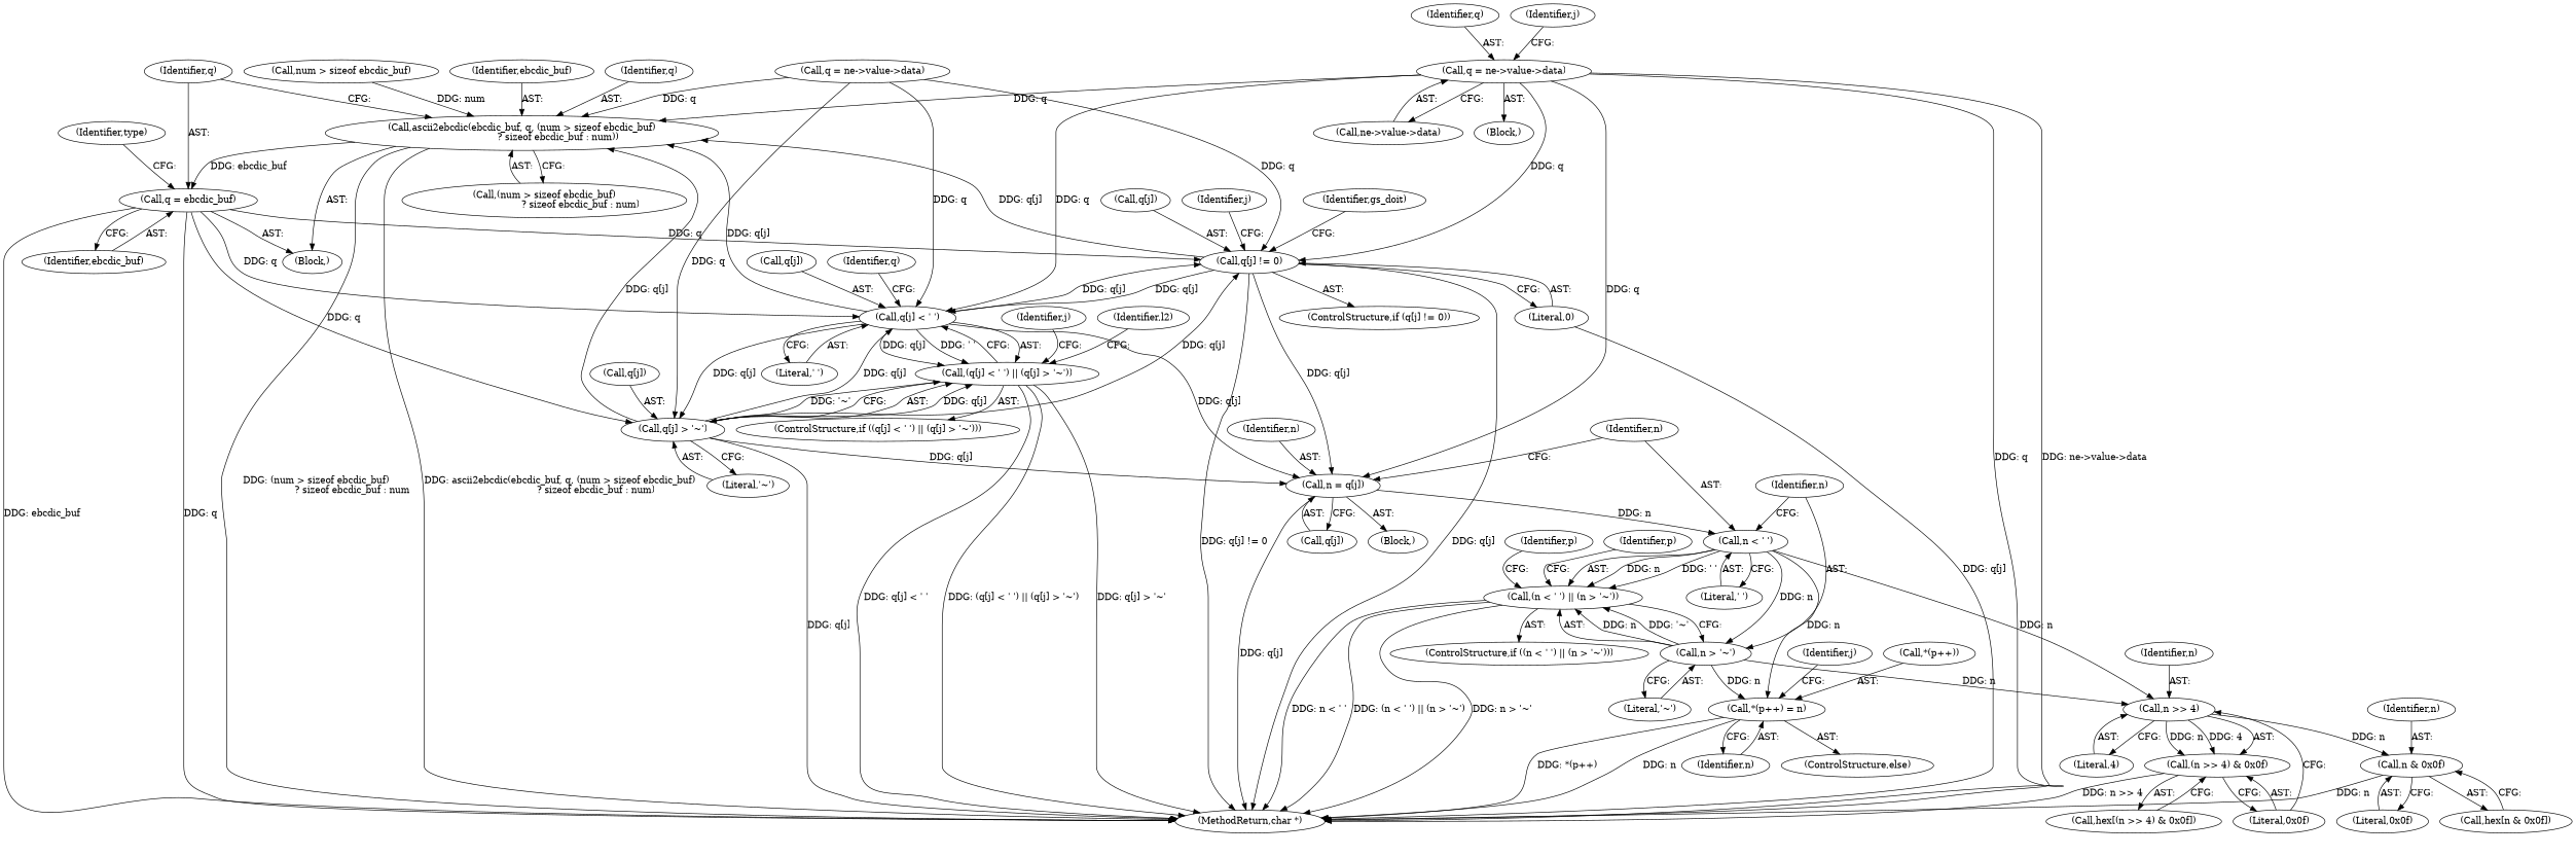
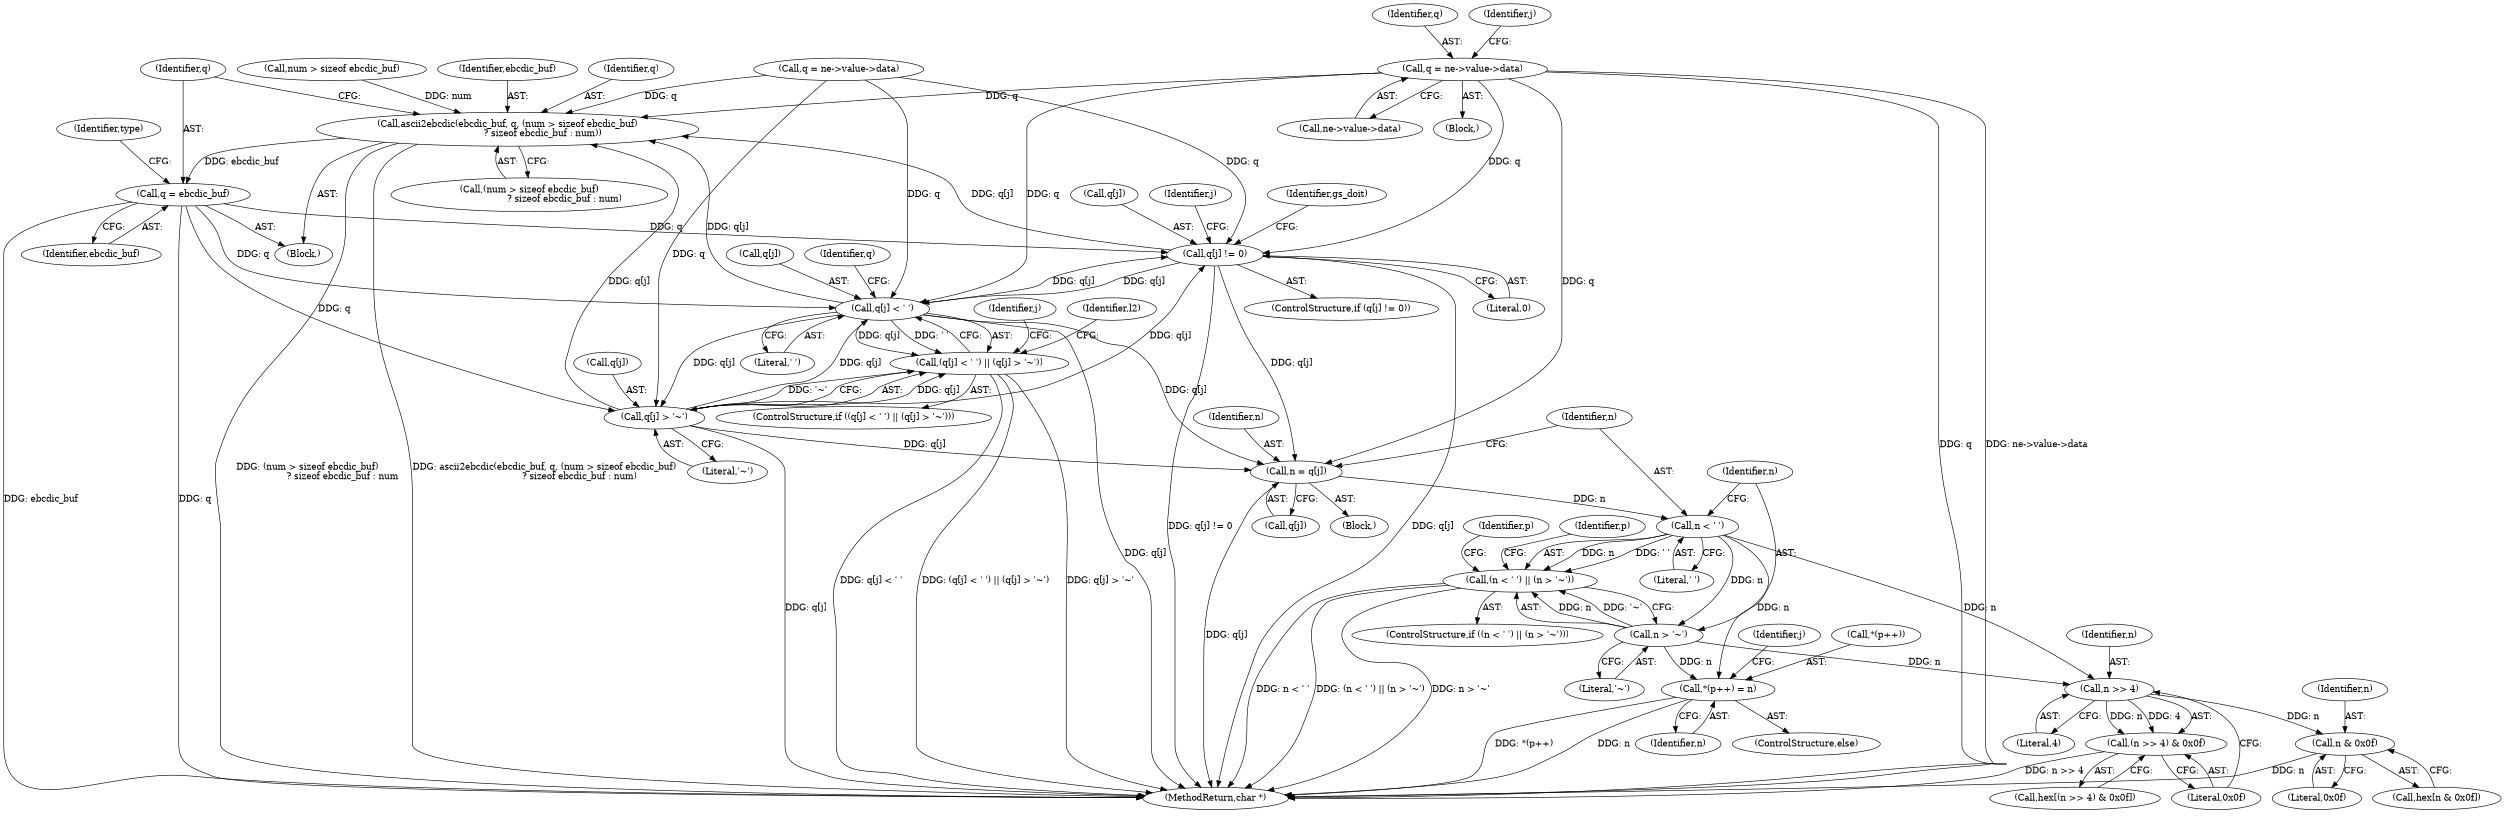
  digraph {
    n1 [label="(Call,q = ne->value->data)"]
    n2 [label="(Call,ascii2ebcdic(ebcdic_buf, q, (num > sizeof ebcdic_buf)\n                         ? sizeof ebcdic_buf : num))"]
    n3 [label="(Call,q[j] != 0)"]
    n4 [label="(Call,q[j] < ' ')"]
    n5 [label="(Call,n = q[j])"]
    n6 [label="(MethodReturn,char *)"]
    n7 [label="(Call,ne->value->data)"]
    n8 [label="(Block,)"]
    n9 [label="(Call,q = ebcdic_buf)"]
    n10 [label="(Block,)"]
    n11 [label="(Call,(num > sizeof ebcdic_buf)\n                         ? sizeof ebcdic_buf : num)"]
    n12 [label="(Literal,0)"]
    n13 [label="(ControlStructure,if (q[j] != 0))"]
    n14 [label="(Call,q[j] > '~')"]
    n15 [label="(Call,(q[j] < ' ') || (q[j] > '~'))"]
    n16 [label="(Literal,' ')"]
    n17 [label="(Call,n < ' ')"]
    n18 [label="(Call,q[j])"]
    n19 [label="(Block,)"]
    n20 [label="(Identifier,ebcdic_buf)"]
    n21 [label="(Literal,'~')"]
    n22 [label="(ControlStructure,if ((q[j] < ' ') || (q[j] > '~')))"]
    n23 [label="(Call,(n < ' ') || (n > '~'))"]
    n24 [label="(Call,n > '~')"]
    n25 [label="(Call,n >> 4)"]
    n26 [label="(Call,*(p++) = n)"]
    n27 [label="(Literal,' ')"]
    n28 [label="(ControlStructure,if ((n < ' ') || (n > '~')))"]
    n29 [label="(Literal,'~')"]
    n30 [label="(Call,(n >> 4) & 0x0f)"]
    n31 [label="(Call,n & 0x0f)"]
    n32 [label="(Literal,4)"]
    n33 [label="(Identifier,n)"]
    n34 [label="(ControlStructure,else)"]
    n35 [label="(Call,hex[(n >> 4) & 0x0f])"]
    n36 [label="(Literal,0x0f)"]
    n37 [label="(Call,hex[n & 0x0f])"]
    n38 [label="(Literal,0x0f)"]
    n39 [label="(Identifier,q)"]
    n40 [label="(Identifier,q)"]
    n41 [label="(Identifier,n)"]
    n42 [label="(Identifier,p)"]
    n43 [label="(Identifier,q)"]
    n44 [label="(Identifier,n)"]
    n45 [label="(Identifier,n)"]
    n46 [label="(Identifier,j)"]
    n47 [label="(Call,q[j])"]
    n48 [label="(Identifier,type)"]
    n49 [label="(Identifier,j)"]
    n50 [label="(Call,q[j])"]
    n51 [label="(Identifier,n)"]
    n52 [label="(Identifier,j)"]
    n53 [label="(Identifier,j)"]
    n54 [label="(Identifier,p)"]
    n55 [label="(Call,q = ne->value->data)"]
    n56 [label="(Identifier,q)"]
    n57 [label="(Call,num > sizeof ebcdic_buf)"]
    n58 [label="(Identifier,ebcdic_buf)"]
    n59 [label="(Identifier,l2)"]
    n60 [label="(Call,q[j])"]
    n61 [label="(Call,*(p++))"]
    n62 [label="(Identifier,n)"]
    n63 [label="(Identifier,gs_doit)"]
    n1 -> n2 [label="DDG: q"]
    n1 -> n3 [label="DDG: q"]
    n1 -> n4 [label="DDG: q"]
    n1 -> n5 [label="DDG: q"]
    n1 -> n6 [label="DDG: q"]
    n1 -> n6 [label="DDG: ne->value->data"]
    n1 -> n7 [label="CFG: "]
    n1 -> n8 [label="AST: "]
    n2 -> n6 [label="DDG: (num > sizeof ebcdic_buf)\n                         ? sizeof ebcdic_buf : num"]
    n2 -> n6 [label="DDG: ascii2ebcdic(ebcdic_buf, q, (num > sizeof ebcdic_buf)\n                         ? sizeof ebcdic_buf : num)"]
    n2 -> n9 [label="DDG: ebcdic_buf"]
    n2 -> n10 [label="AST: "]
    n2 -> n11 [label="CFG: "]
    n3 -> n2 [label="DDG: q[j]"]
    n3 -> n4 [label="DDG: q[j]"]
    n3 -> n5 [label="DDG: q[j]"]
    n3 -> n6 [label="DDG: q[j] != 0"]
    n3 -> n6 [label="DDG: q[j]"]
    n3 -> n12 [label="CFG: "]
    n3 -> n13 [label="AST: "]
    n4 -> n2 [label="DDG: q[j]"]
    n4 -> n3 [label="DDG: q[j]"]
    n4 -> n5 [label="DDG: q[j]"]
-   n12 -> n6 [label="DDG: q[j]"]
+   n4 -> n6 [label="DDG: q[j]"]
    n4 -> n14 [label="DDG: q[j]"]
    n4 -> n15 [label="AST: "]
    n4 -> n15 [label="DDG: q[j]"]
    n4 -> n15 [label="DDG: ' '"]
    n4 -> n16 [label="CFG: "]
    n5 -> n6 [label="DDG: q[j]"]
    n5 -> n17 [label="DDG: n"]
    n5 -> n18 [label="CFG: "]
    n5 -> n19 [label="AST: "]
    n7 -> n1 [label="AST: "]
    n9 -> n3 [label="DDG: q"]
    n9 -> n4 [label="DDG: q"]
    n9 -> n6 [label="DDG: q"]
    n9 -> n6 [label="DDG: ebcdic_buf"]
    n9 -> n10 [label="AST: "]
    n9 -> n14 [label="DDG: q"]
    n9 -> n20 [label="CFG: "]
    n11 -> n2 [label="AST: "]
    n12 -> n3 [label="AST: "]
    n14 -> n2 [label="DDG: q[j]"]
    n14 -> n3 [label="DDG: q[j]"]
    n14 -> n4 [label="DDG: q[j]"]
    n14 -> n5 [label="DDG: q[j]"]
    n14 -> n6 [label="DDG: q[j]"]
    n14 -> n15 [label="AST: "]
    n14 -> n15 [label="DDG: q[j]"]
    n14 -> n15 [label="DDG: '~'"]
    n14 -> n21 [label="CFG: "]
    n15 -> n4 [label="CFG: "]
    n15 -> n6 [label="DDG: q[j] < ' '"]
    n15 -> n6 [label="DDG: (q[j] < ' ') || (q[j] > '~')"]
    n15 -> n6 [label="DDG: q[j] > '~'"]
    n15 -> n14 [label="CFG: "]
    n15 -> n22 [label="AST: "]
    n16 -> n4 [label="AST: "]
    n17 -> n23 [label="AST: "]
    n17 -> n23 [label="DDG: n"]
    n17 -> n23 [label="DDG: ' '"]
    n17 -> n24 [label="DDG: n"]
    n17 -> n25 [label="DDG: n"]
    n17 -> n26 [label="DDG: n"]
    n17 -> n27 [label="CFG: "]
    n18 -> n5 [label="AST: "]
    n20 -> n9 [label="AST: "]
    n21 -> n14 [label="AST: "]
    n23 -> n6 [label="DDG: (n < ' ') || (n > '~')"]
    n23 -> n6 [label="DDG: n > '~'"]
    n23 -> n6 [label="DDG: n < ' '"]
    n23 -> n24 [label="CFG: "]
    n23 -> n28 [label="AST: "]
    n24 -> n23 [label="AST: "]
    n24 -> n23 [label="DDG: n"]
    n24 -> n23 [label="DDG: '~'"]
    n24 -> n25 [label="DDG: n"]
    n24 -> n26 [label="DDG: n"]
    n24 -> n29 [label="CFG: "]
    n25 -> n30 [label="AST: "]
    n25 -> n30 [label="DDG: n"]
    n25 -> n30 [label="DDG: 4"]
    n25 -> n31 [label="DDG: n"]
    n25 -> n32 [label="CFG: "]
    n26 -> n6 [label="DDG: n"]
    n26 -> n6 [label="DDG: *(p++)"]
    n26 -> n33 [label="CFG: "]
    n26 -> n34 [label="AST: "]
    n27 -> n17 [label="AST: "]
    n29 -> n24 [label="AST: "]
    n30 -> n6 [label="DDG: n >> 4"]
    n30 -> n35 [label="AST: "]
    n30 -> n36 [label="CFG: "]
    n31 -> n6 [label="DDG: n"]
    n31 -> n37 [label="AST: "]
    n31 -> n38 [label="CFG: "]
    n32 -> n25 [label="AST: "]
    n33 -> n26 [label="AST: "]
    n35 -> n30 [label="CFG: "]
    n36 -> n25 [label="CFG: "]
    n36 -> n30 [label="AST: "]
    n37 -> n31 [label="CFG: "]
    n38 -> n31 [label="AST: "]
    n39 -> n1 [label="AST: "]
    n40 -> n4 [label="CFG: "]
    n41 -> n31 [label="AST: "]
    n42 -> n23 [label="CFG: "]
    n43 -> n2 [label="CFG: "]
    n43 -> n9 [label="AST: "]
    n44 -> n5 [label="CFG: "]
    n44 -> n17 [label="AST: "]
    n45 -> n17 [label="CFG: "]
    n45 -> n24 [label="AST: "]
    n46 -> n26 [label="CFG: "]
    n47 -> n3 [label="AST: "]
    n48 -> n9 [label="CFG: "]
    n49 -> n3 [label="CFG: "]
    n50 -> n14 [label="AST: "]
    n51 -> n5 [label="AST: "]
    n52 -> n1 [label="CFG: "]
    n53 -> n15 [label="CFG: "]
    n54 -> n23 [label="CFG: "]
    n55 -> n2 [label="DDG: q"]
    n55 -> n3 [label="DDG: q"]
    n55 -> n4 [label="DDG: q"]
    n55 -> n14 [label="DDG: q"]
    n56 -> n2 [label="AST: "]
    n57 -> n2 [label="DDG: num"]
    n58 -> n2 [label="AST: "]
    n59 -> n15 [label="CFG: "]
    n60 -> n4 [label="AST: "]
    n61 -> n26 [label="AST: "]
    n62 -> n25 [label="AST: "]
    n63 -> n3 [label="CFG: "]
  }
